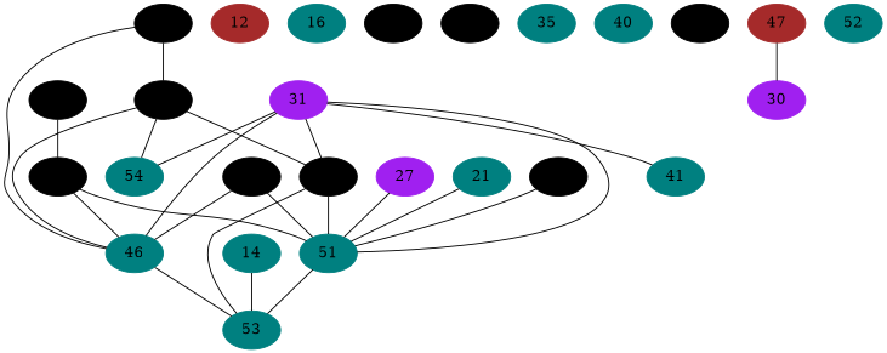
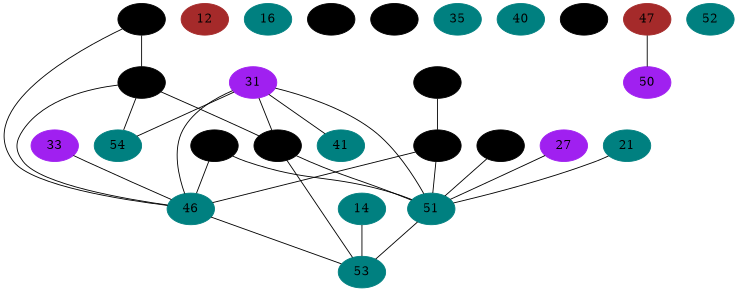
  graph {
    node [color=teal style=filled]
    34 [color=black super="+6"]
    46 [super="+30+27"]
    49 [color=black super="+43"]
    54 [super="+4"]
    2 [color=black]
    53 [super="+3+11"]
    12 [color=brown]
    14
    16
    51 [super="+36+38+29+24+26"]
    n11 [color=purple label=27]
    21
    22 [color=black]
    25 [color=black]
    31 [color=purple super="+15+7"]
    41 [super="+8+19"]
+   33 [color=purple]
    35
    39 [color=black super="+1"]
    42 [color=black super="+17+28"]
    40 [super="+5+18"]
    44 [color=black super="+37"]
    45 [color=black super="+23+32"]
    47 [color=brown]
-   50 [color=purple label=30]
+   50 [color=purple]
    48 [color=black]
    52 [super="+13"]
    34 -- 46
    34 -- 49 [weight=3]
    34 -- 54
    46 -- 53 [weight=2]
    49 -- 53 [weight=2]
    49 -- 51
    2 -- 34 [weight=2]
    2 -- 46
    14 -- 53
    51 -- 53 [weight=4]
    n11 -- 51
    21 -- 51
    31 -- 46 [weight=3]
    31 -- 49 [weight=2]
    31 -- 54
    31 -- 51
    31 -- 41
+   33 -- 46
    39 -- 42
    42 -- 46 [weight=3]
    42 -- 51 [weight=4]
    45 -- 46
    45 -- 51
    47 -- 50
    48 -- 51
  }
